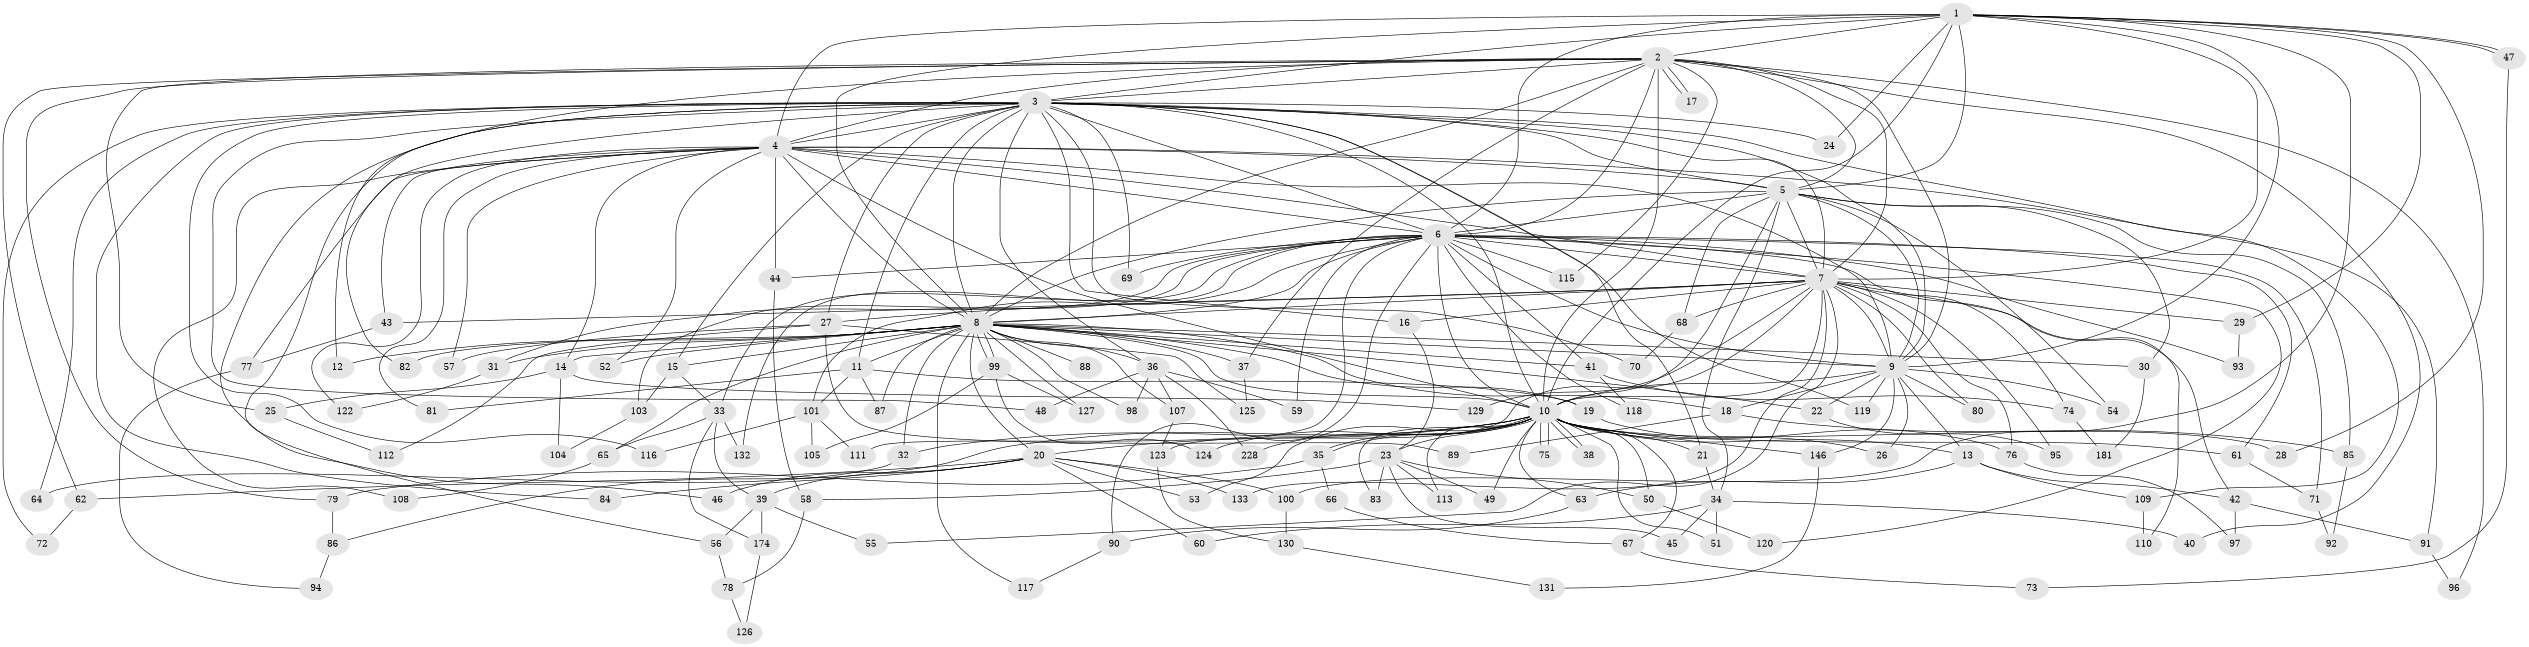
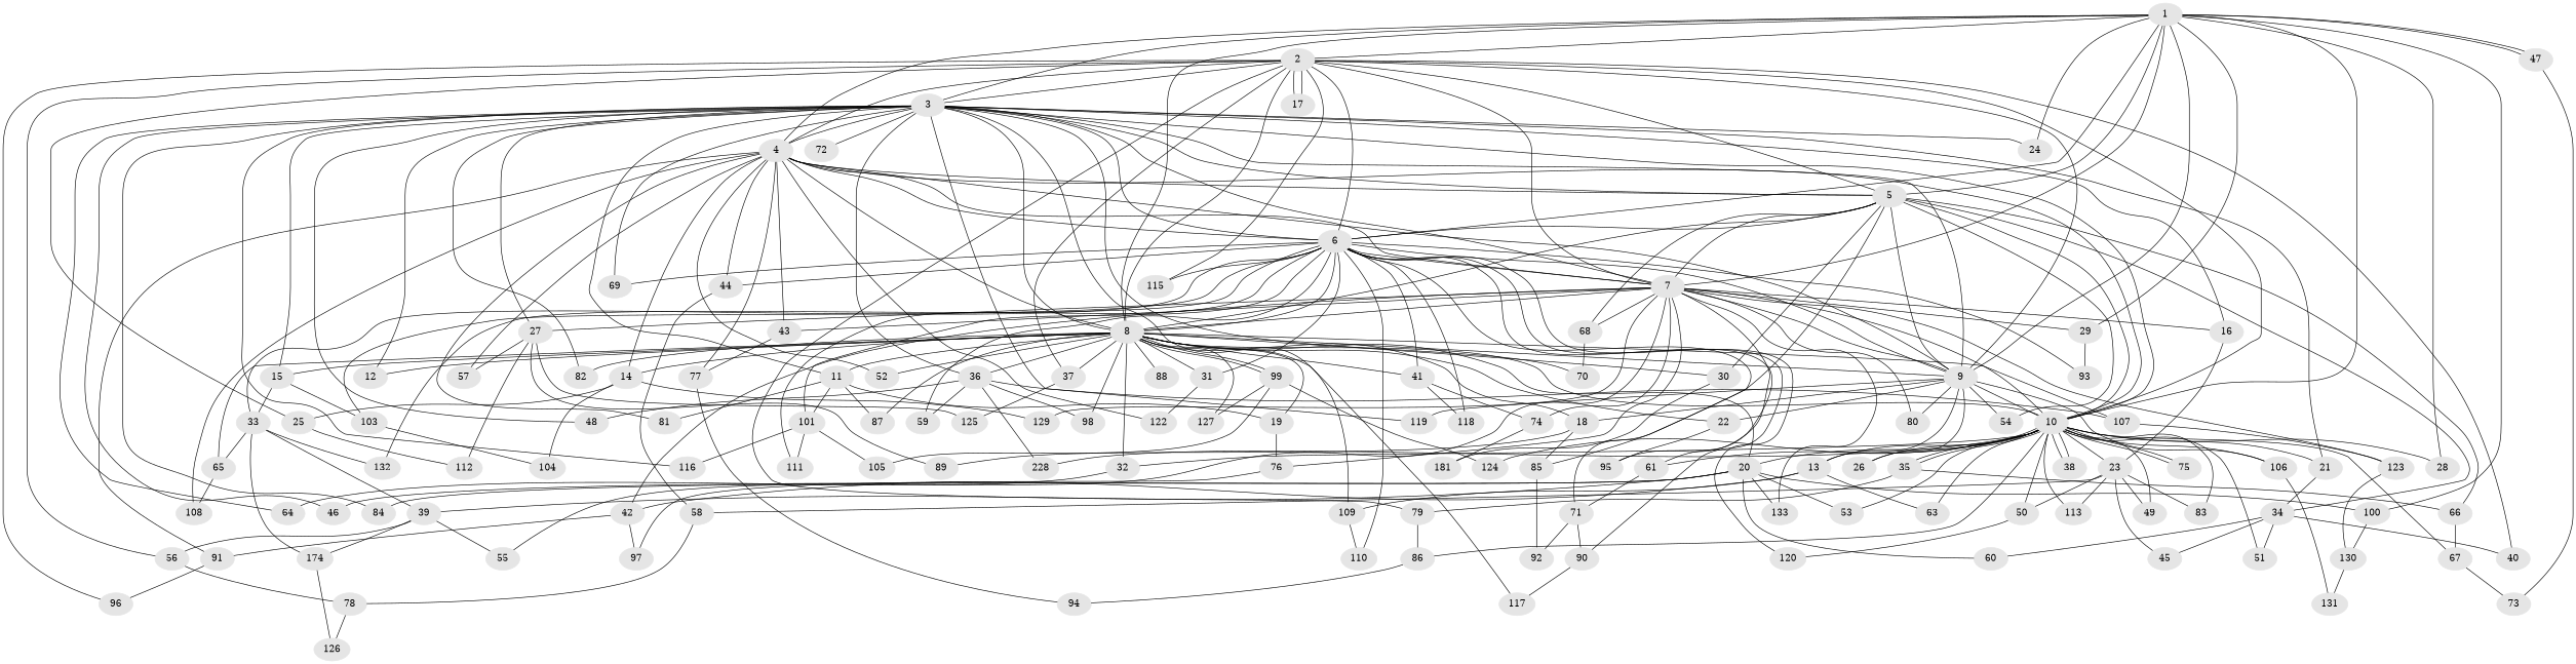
  graph {
    node [color=gray90 style=filled]
    1
    2
    3
    4
    5
    6
    7
    8
    9
    10
    24
    28
    29
    47
    100
    17
    25
    37
    40
    56
-   62
    79
    96
    115
    11
    12
    15
    16
    21
    27
    36
    46
    48
    64
    69
    70
    72
    82
    84
    109
    116
    119
    14
    43
    44
    52
    57
    77
    81
    91
    108
    122
    30
    34
    54
    66
    68
    85
    31
    33
    41
    59
    61
    71
    90
    93
    101
    103
    110
    111
    118
    120
    132
    42
    55
    74
    76
    80
    95
    123
    129
    133
    18
    19
    20
    22
    32
    65
    87
    88
    98
    99
    107
    117
    127
    13
    26
-   106 [label=146]
+   106
    23
    35
    38
    49
    50
    51
    53
    63
    67
    75
    83
    86
    113
    124
    n113 [label=228]
    73
    130
    112
    125
    78
    89
    104
    58
    94
    n123 [label=181]
    60
    45
    92
    39
    n128 [label=174]
    105
    97
    131
    126
    1 -- 2
    1 -- 3
    1 -- 4
    1 -- 5
    1 -- 6
    1 -- 7
    1 -- 8
    1 -- 9
    1 -- 10
    1 -- 24
    1 -- 28
    1 -- 29
    1 -- 47
    1 -- 47
    1 -- 100
    2 -- 3
    2 -- 4
    2 -- 5
    2 -- 6
    2 -- 7
    2 -- 8
    2 -- 9
    2 -- 10
    2 -- 17
    2 -- 17
    2 -- 25
    2 -- 37
    2 -- 40
    2 -- 56
-   2 -- 62
    2 -- 79
    2 -- 96
    2 -- 115
    3 -- 4
    3 -- 5
    3 -- 6
    3 -- 7
    3 -- 8
    3 -- 9
    3 -- 10
    3 -- 24
    3 -- 11
    3 -- 12
    3 -- 15
    3 -- 16
    3 -- 21
    3 -- 27
    3 -- 36
    3 -- 46
    3 -- 48
    3 -- 64
    3 -- 69
    3 -- 70
    3 -- 72
    3 -- 82
    3 -- 84
    3 -- 109
    3 -- 116
    3 -- 119
    4 -- 5
    4 -- 6
    4 -- 7
    4 -- 8
    4 -- 9
    4 -- 10
    4 -- 14
    4 -- 43
    4 -- 44
    4 -- 52
    4 -- 57
    4 -- 77
    4 -- 81
    4 -- 91
    4 -- 108
    4 -- 122
    5 -- 6
    5 -- 7
    5 -- 8
    5 -- 9
    5 -- 10
    5 -- 30
    5 -- 34
    5 -- 54
+   5 -- 66
    5 -- 68
    5 -- 85
    6 -- 7
    6 -- 8
    6 -- 9
-   6 -- 10
    6 -- 115
    6 -- 69
    6 -- 44
    6 -- 31
    6 -- 33
    6 -- 41
    6 -- 59
    6 -- 61
    6 -- 71
    6 -- 90
    6 -- 93
    6 -- 101
    6 -- 103
    6 -- 110
    6 -- 111
    6 -- 118
    6 -- 120
    6 -- 132
    7 -- 8
    7 -- 9
    7 -- 10
    7 -- 29
    7 -- 16
    7 -- 27
    7 -- 43
    7 -- 68
    7 -- 42
    7 -- 55
    7 -- 74
    7 -- 76
    7 -- 80
    7 -- 95
    7 -- 123
    7 -- 129
    7 -- 133
    8 -- 9
    8 -- 10
    8 -- 37
    8 -- 11
    8 -- 12
    8 -- 15
    8 -- 36
    8 -- 82
    8 -- 14
    8 -- 52
    8 -- 30
    8 -- 31
    8 -- 41
    8 -- 18
    8 -- 19
    8 -- 20
    8 -- 22
    8 -- 32
    8 -- 65
    8 -- 87
    8 -- 88
    8 -- 98
    8 -- 99
    8 -- 99
    8 -- 107
    8 -- 117
    8 -- 127
    9 -- 10
    9 -- 119
    9 -- 54
    9 -- 80
    9 -- 18
    9 -- 22
    9 -- 13
    9 -- 26
    9 -- 106
    10 -- 28
    10 -- 21
    10 -- 61
    10 -- 20
    10 -- 32
    10 -- 13
    10 -- 26
    10 -- 106
    10 -- 23
    10 -- 35
    10 -- 35
    10 -- 38
    10 -- 38
    10 -- 49
    10 -- 50
    10 -- 51
    10 -- 53
    10 -- 63
    10 -- 67
    10 -- 75
    10 -- 75
    10 -- 83
    10 -- 86
    10 -- 113
    10 -- 124
    10 -- n113
    29 -- 93
    47 -- 73
    100 -- 130
    25 -- 112
    37 -- 125
    56 -- 78
-   62 -- 72
    79 -- 86
    11 -- 81
    11 -- 101
    11 -- 19
    11 -- 87
    15 -- 33
    15 -- 103
    16 -- 23
    21 -- 34
    27 -- 57
    27 -- 112
    27 -- 125
    27 -- 89
    36 -- 48
    36 -- 59
    36 -- 98
    36 -- 107
    36 -- n113
    109 -- 110
    14 -- 25
    14 -- 129
    14 -- 104
    43 -- 77
    44 -- 58
    77 -- 94
    91 -- 96
    30 -- n123
    34 -- 40
    34 -- 51
    34 -- 60
    34 -- 45
    66 -- 67
    68 -- 70
    85 -- 92
    31 -- 122
    33 -- 132
    33 -- 65
    33 -- 39
    33 -- n128
    41 -- 118
    41 -- 74
    61 -- 71
    71 -- 92
    90 -- 117
    101 -- 116
    101 -- 111
    101 -- 105
    103 -- 104
    42 -- 91
    42 -- 97
    74 -- n123
    76 -- 97
    123 -- 130
    18 -- 85
    18 -- 89
    19 -- 76
    20 -- 100
-   20 -- 62
    20 -- 46
    20 -- 84
    20 -- 133
    20 -- 53
    20 -- 60
    20 -- 39
    22 -- 95
    32 -- 64
    65 -- 108
    99 -- 127
    99 -- 124
    99 -- 105
    107 -- 123
    13 -- 109
    13 -- 42
    13 -- 63
    106 -- 131
    23 -- 49
    23 -- 50
    23 -- 83
    23 -- 113
    23 -- 58
    23 -- 45
    35 -- 79
    35 -- 66
    50 -- 120
-   63 -- 90
+   71 -- 90
    67 -- 73
    86 -- 94
    130 -- 131
    78 -- 126
    58 -- 78
    39 -- 56
    39 -- 55
    39 -- n128
    n128 -- 126
  }
